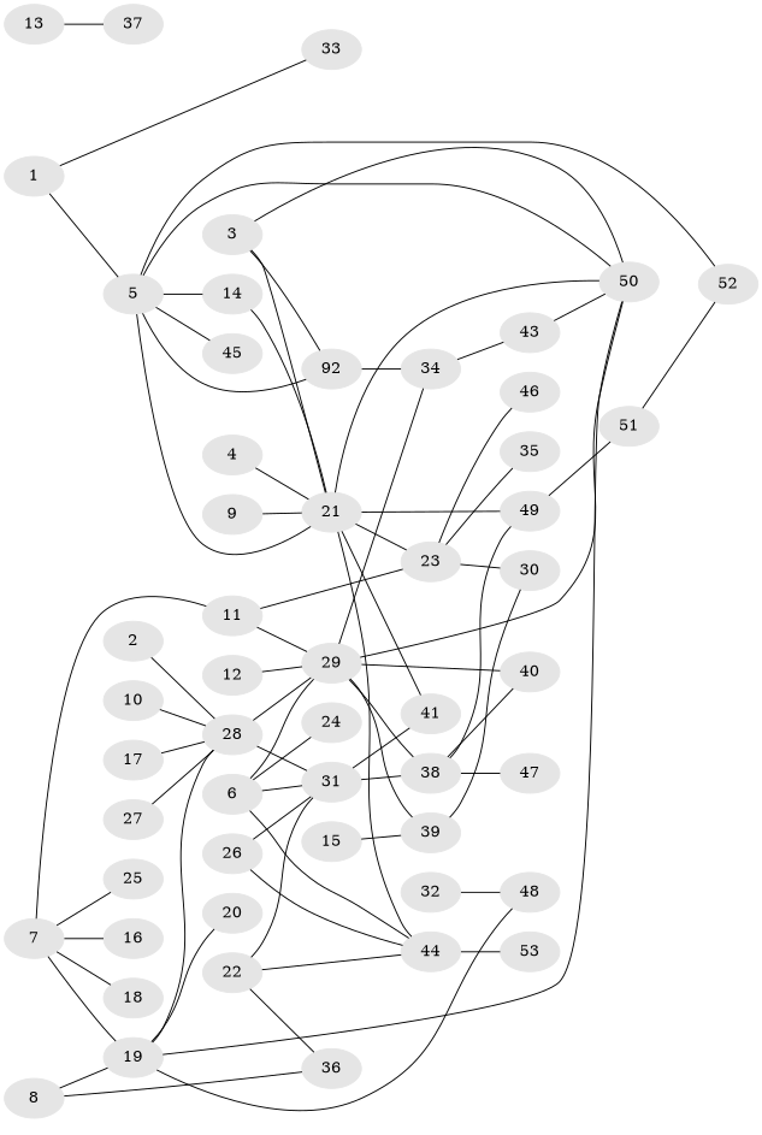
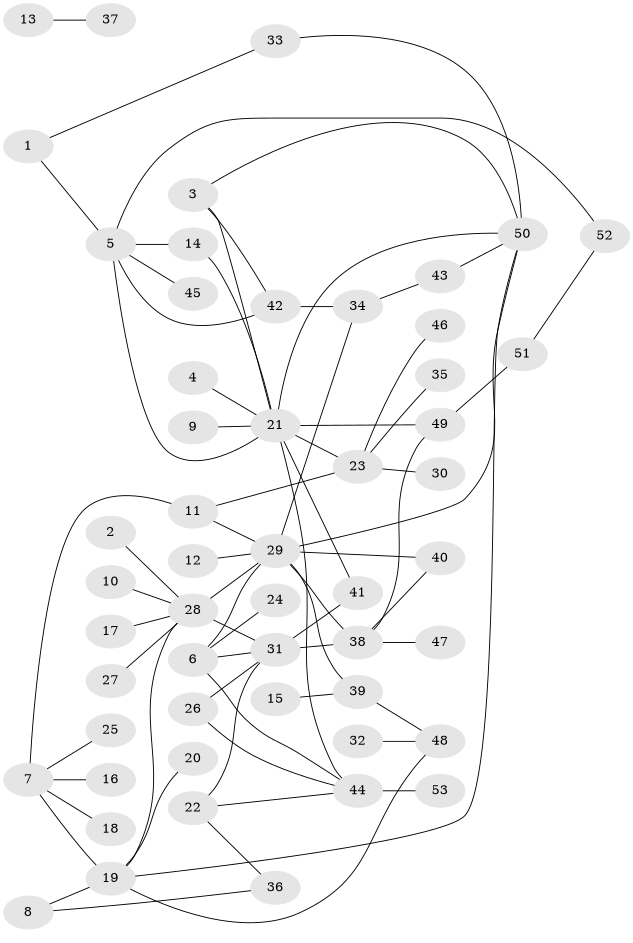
  graph {
    rankdir=LR
    node [color=gray90 style=filled]
    edge [weight=1.0]
    1
    5
    33
    21
-   42 [label=92]
+   42
    50
    14
    45
    52
    2
    28
    29
    31
    3
    44
    23
    49
    41
    34
    4
    22
    36
    6
    24
    39
    38
    40
    53
    7
    11
    16
    18
    19
    25
    20
    48
    8
    9
    10
    30
    35
    46
    12
    13
    37
    43
    15
    17
    51
    26
    27
    47
    32
    1 -- 5
    1 -- 33
    5 -- 21
    5 -- 42
-   5 -- 50
+   33 -- 50
    5 -- 14
    5 -- 45
    5 -- 52
    21 -- 50
    21 -- 44
    21 -- 23
    21 -- 49
    21 -- 41
    42 -- 34
    14 -- 21
    2 -- 28
    28 -- 29
    28 -- 31
    29 -- 50
    29 -- 34
    29 -- 39
    29 -- 38
    29 -- 40 [weight=2.0]
    31 -- 41
    31 -- 38
    3 -- 21
    3 -- 42
    3 -- 50
    44 -- 53
    23 -- 30
    23 -- 35
    23 -- 46
    49 -- 51
    34 -- 43
    4 -- 21
    22 -- 31
    22 -- 44
    22 -- 36
    6 -- 29 [weight=2.0]
    6 -- 31
    6 -- 44
    6 -- 24
-   39 -- 30
+   39 -- 48
    38 -- 49
    38 -- 40
    38 -- 47
    7 -- 11
    7 -- 16
    7 -- 18
    7 -- 19
    7 -- 25
    11 -- 29
    11 -- 23
    19 -- 50
    19 -- 28
    19 -- 20
    19 -- 48
    8 -- 36
    8 -- 19
    9 -- 21
    10 -- 28
    12 -- 29
    13 -- 37
    43 -- 50
    15 -- 39
    17 -- 28
    51 -- 52
    26 -- 31
    26 -- 44
    27 -- 28
    32 -- 48
  }
